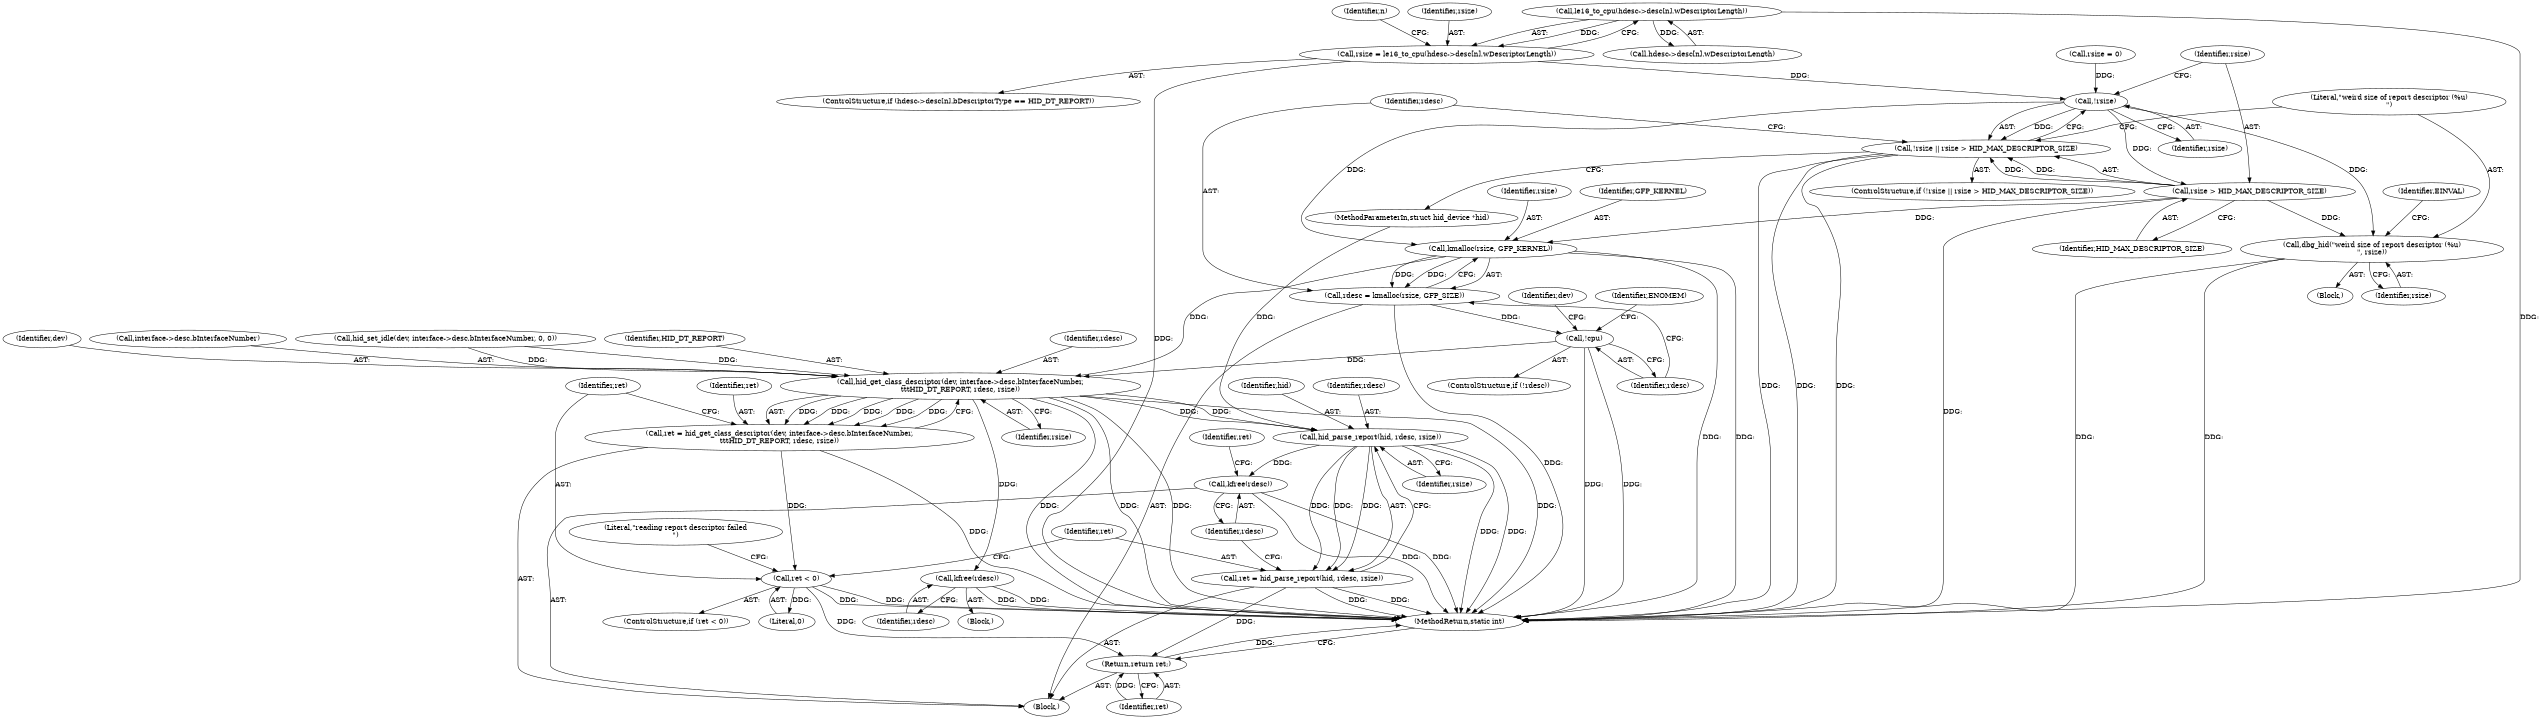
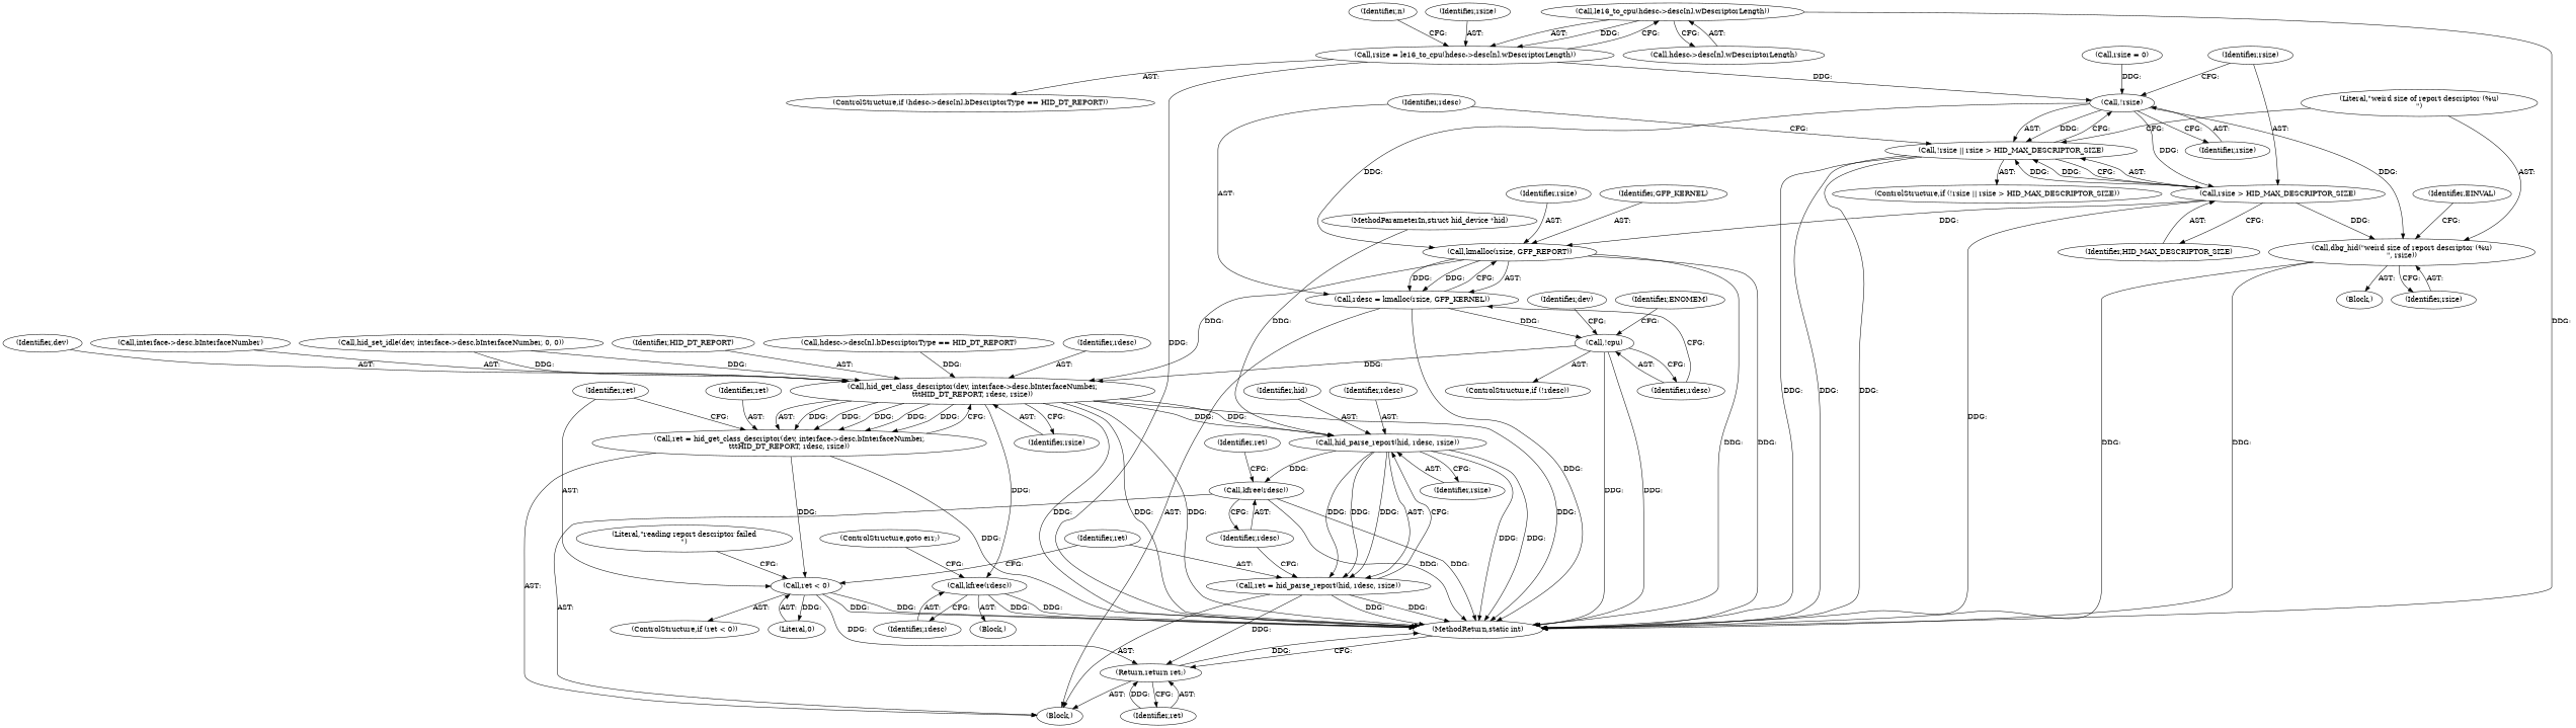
  digraph {
    n1 [label="(Call,le16_to_cpu(hdesc->desc[n].wDescriptorLength))"]
    n2 [label="(Call,rsize = le16_to_cpu(hdesc->desc[n].wDescriptorLength))"]
    n3 [label="(Call,hdesc->desc[n].wDescriptorLength)"]
    n4 [label="(MethodReturn,static int)"]
    n5 [label="(Call,!rsize)"]
    n6 [label="(ControlStructure,if (hdesc->desc[n].bDescriptorType == HID_DT_REPORT))"]
    n7 [label="(Return,return ret;)"]
    n8 [label="(Call,!rsize || rsize > HID_MAX_DESCRIPTOR_SIZE)"]
    n9 [label="(Call,rsize > HID_MAX_DESCRIPTOR_SIZE)"]
    n10 [label="(Call,dbg_hid(\"weird size of report descriptor (%u)\n\", rsize))"]
-   n11 [label="(Call,kmalloc(rsize, GFP_KERNEL))"]
+   n11 [label="(Call,kmalloc(rsize, GFP_REPORT))"]
    n12 [label="(Identifier,rsize)"]
    n13 [label="(ControlStructure,if (!rsize || rsize > HID_MAX_DESCRIPTOR_SIZE))"]
    n14 [label="(Identifier,HID_MAX_DESCRIPTOR_SIZE)"]
    n15 [label="(Identifier,rsize)"]
    n16 [label="(Block,)"]
-   n17 [label="(Call,rdesc = kmalloc(rsize, GFP_SIZE))"]
+   n17 [label="(Call,rdesc = kmalloc(rsize, GFP_KERNEL))"]
    n18 [label="(Call,hid_get_class_descriptor(dev, interface->desc.bInterfaceNumber,\n\t\t\tHID_DT_REPORT, rdesc, rsize))"]
    n19 [label="(Call,!cpu)"]
    n20 [label="(Block,)"]
    n21 [label="(Call,ret = hid_get_class_descriptor(dev, interface->desc.bInterfaceNumber,\n\t\t\tHID_DT_REPORT, rdesc, rsize))"]
    n22 [label="(Call,kfree(rdesc))"]
    n23 [label="(Call,hid_parse_report(hid, rdesc, rsize))"]
    n24 [label="(Identifier,rsize)"]
    n25 [label="(Identifier,GFP_KERNEL)"]
    n26 [label="(Identifier,rdesc)"]
    n27 [label="(ControlStructure,if (!rdesc))"]
    n28 [label="(Call,ret < 0)"]
    n29 [label="(Block,)"]
    n30 [label="(Identifier,rdesc)"]
    n31 [label="(Call,ret = hid_parse_report(hid, rdesc, rsize))"]
    n32 [label="(Call,kfree(rdesc))"]
    n33 [label="(Identifier,rsize)"]
    n34 [label="(Literal,0)"]
    n35 [label="(ControlStructure,if (ret < 0))"]
    n36 [label="(Identifier,ret)"]
    n37 [label="(Identifier,rdesc)"]
    n38 [label="(Identifier,ret)"]
    n39 [label="(Identifier,ret)"]
    n40 [label="(Literal,\"reading report descriptor failed\n\")"]
    n41 [label="(Call,hid_set_idle(dev, interface->desc.bInterfaceNumber, 0, 0))"]
    n42 [label="(Identifier,rsize)"]
+   n43 [label="(ControlStructure,goto err;)"]
    n44 [label="(Identifier,hid)"]
    n45 [label="(Identifier,HID_DT_REPORT)"]
    n46 [label="(Identifier,rsize)"]
+   n47 [label="(Call,hdesc->desc[n].bDescriptorType == HID_DT_REPORT)"]
    n48 [label="(Identifier,rdesc)"]
    n49 [label="(Identifier,ret)"]
    n50 [label="(Identifier,rdesc)"]
    n51 [label="(Identifier,n)"]
    n52 [label="(Call,rsize = 0)"]
    n53 [label="(Identifier,rsize)"]
    n54 [label="(Identifier,dev)"]
    n55 [label="(Identifier,rdesc)"]
    n56 [label="(MethodParameterIn,struct hid_device *hid)"]
    n57 [label="(Call,interface->desc.bInterfaceNumber)"]
    n58 [label="(Identifier,dev)"]
    n59 [label="(Identifier,ret)"]
    n60 [label="(Identifier,ENOMEM)"]
    n61 [label="(Literal,\"weird size of report descriptor (%u)\n\")"]
    n62 [label="(Identifier,EINVAL)"]
    n1 -> n2 [label="AST: "]
    n1 -> n2 [label="DDG: "]
-   n1 -> n3 [label="DDG: "]
+   n1 -> n3 [label="CFG: "]
    n1 -> n4 [label="DDG: "]
    n2 -> n1 [label="CFG: "]
    n2 -> n4 [label="DDG: "]
    n2 -> n5 [label="DDG: "]
    n2 -> n6 [label="AST: "]
    n3 -> n1 [label="AST: "]
    n4 -> n7 [label="CFG: "]
    n5 -> n8 [label="AST: "]
    n5 -> n8 [label="DDG: "]
    n5 -> n9 [label="DDG: "]
    n5 -> n10 [label="DDG: "]
    n5 -> n11 [label="DDG: "]
    n5 -> n12 [label="CFG: "]
    n7 -> n4 [label="DDG: "]
    n7 -> n20 [label="AST: "]
    n7 -> n36 [label="CFG: "]
    n8 -> n4 [label="DDG: "]
    n8 -> n4 [label="DDG: "]
    n8 -> n4 [label="DDG: "]
    n8 -> n5 [label="CFG: "]
-   n8 -> n56 [label="CFG: "]
+   n8 -> n9 [label="CFG: "]
    n8 -> n13 [label="AST: "]
    n9 -> n4 [label="DDG: "]
    n9 -> n8 [label="AST: "]
    n9 -> n8 [label="DDG: "]
    n9 -> n8 [label="DDG: "]
    n9 -> n10 [label="DDG: "]
    n9 -> n11 [label="DDG: "]
    n9 -> n14 [label="CFG: "]
    n10 -> n4 [label="DDG: "]
    n10 -> n4 [label="DDG: "]
    n10 -> n15 [label="CFG: "]
    n10 -> n16 [label="AST: "]
    n11 -> n4 [label="DDG: "]
    n11 -> n4 [label="DDG: "]
    n11 -> n17 [label="AST: "]
    n11 -> n17 [label="DDG: "]
    n11 -> n17 [label="DDG: "]
    n11 -> n18 [label="DDG: "]
    n12 -> n5 [label="AST: "]
    n14 -> n9 [label="AST: "]
    n15 -> n10 [label="AST: "]
    n17 -> n4 [label="DDG: "]
    n17 -> n11 [label="CFG: "]
    n17 -> n19 [label="DDG: "]
    n17 -> n20 [label="AST: "]
    n18 -> n4 [label="DDG: "]
    n18 -> n4 [label="DDG: "]
    n18 -> n4 [label="DDG: "]
    n18 -> n4 [label="DDG: "]
    n18 -> n21 [label="AST: "]
    n18 -> n21 [label="DDG: "]
    n18 -> n21 [label="DDG: "]
    n18 -> n21 [label="DDG: "]
    n18 -> n21 [label="DDG: "]
    n18 -> n21 [label="DDG: "]
    n18 -> n22 [label="DDG: "]
    n18 -> n23 [label="DDG: "]
    n18 -> n23 [label="DDG: "]
    n18 -> n24 [label="CFG: "]
    n19 -> n4 [label="DDG: "]
    n19 -> n4 [label="DDG: "]
    n19 -> n18 [label="DDG: "]
    n19 -> n26 [label="CFG: "]
    n19 -> n27 [label="AST: "]
    n21 -> n4 [label="DDG: "]
    n21 -> n18 [label="CFG: "]
    n21 -> n20 [label="AST: "]
    n21 -> n28 [label="DDG: "]
    n22 -> n4 [label="DDG: "]
    n22 -> n4 [label="DDG: "]
    n22 -> n29 [label="AST: "]
    n22 -> n30 [label="CFG: "]
    n23 -> n4 [label="DDG: "]
    n23 -> n4 [label="DDG: "]
    n23 -> n31 [label="AST: "]
    n23 -> n31 [label="DDG: "]
    n23 -> n31 [label="DDG: "]
    n23 -> n31 [label="DDG: "]
    n23 -> n32 [label="DDG: "]
    n23 -> n33 [label="CFG: "]
    n24 -> n18 [label="AST: "]
    n25 -> n11 [label="AST: "]
    n26 -> n17 [label="CFG: "]
    n26 -> n19 [label="AST: "]
    n28 -> n4 [label="DDG: "]
    n28 -> n4 [label="DDG: "]
    n28 -> n7 [label="DDG: "]
    n28 -> n34 [label="DDG: "]
    n28 -> n35 [label="AST: "]
    n30 -> n22 [label="AST: "]
    n31 -> n4 [label="DDG: "]
    n31 -> n4 [label="DDG: "]
    n31 -> n7 [label="DDG: "]
    n31 -> n20 [label="AST: "]
    n31 -> n23 [label="CFG: "]
    n32 -> n4 [label="DDG: "]
    n32 -> n4 [label="DDG: "]
    n32 -> n20 [label="AST: "]
    n32 -> n37 [label="CFG: "]
    n33 -> n23 [label="AST: "]
    n34 -> n28 [label="AST: "]
    n36 -> n7 [label="AST: "]
    n36 -> n7 [label="DDG: "]
    n37 -> n31 [label="CFG: "]
    n37 -> n32 [label="AST: "]
    n38 -> n21 [label="AST: "]
    n39 -> n21 [label="CFG: "]
    n39 -> n28 [label="AST: "]
    n40 -> n28 [label="CFG: "]
    n41 -> n18 [label="DDG: "]
    n41 -> n18 [label="DDG: "]
    n42 -> n5 [label="CFG: "]
    n42 -> n9 [label="AST: "]
+   n43 -> n22 [label="CFG: "]
    n44 -> n23 [label="AST: "]
    n45 -> n18 [label="AST: "]
    n46 -> n11 [label="AST: "]
+   n47 -> n18 [label="DDG: "]
    n48 -> n23 [label="AST: "]
    n49 -> n28 [label="CFG: "]
    n49 -> n31 [label="AST: "]
    n50 -> n18 [label="AST: "]
    n51 -> n2 [label="CFG: "]
    n52 -> n5 [label="DDG: "]
    n53 -> n2 [label="AST: "]
    n54 -> n18 [label="AST: "]
    n55 -> n8 [label="CFG: "]
    n55 -> n17 [label="AST: "]
    n56 -> n23 [label="DDG: "]
    n57 -> n18 [label="AST: "]
    n58 -> n19 [label="CFG: "]
    n59 -> n32 [label="CFG: "]
    n60 -> n19 [label="CFG: "]
    n61 -> n8 [label="CFG: "]
    n61 -> n10 [label="AST: "]
    n62 -> n10 [label="CFG: "]
  }
